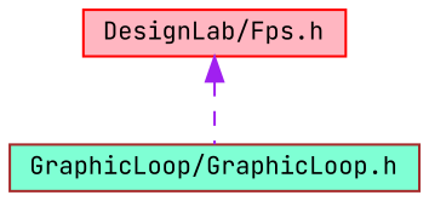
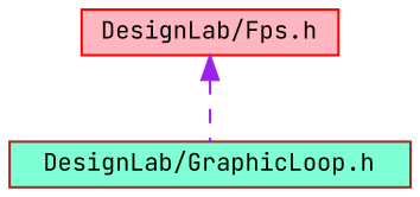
  digraph {
    fontname="JetBrains Mono"
    node [fontname="JetBrains Mono" fontsize=10 shape=box style=filled]
    n1 [color=red fillcolor=lightpink fontcolor=black height=0.2 label="DesignLab/Fps.h" width=0.4]
-   n2 [color=brown fillcolor=aquamarine height=0.2 label="GraphicLoop/GraphicLoop.h" width=0.4]
+   n2 [color=brown fillcolor=aquamarine height=0.2 label="DesignLab/GraphicLoop.h" width=0.4]
    n1 -> n2 [color=purple dir=back fontname="JetBrains Mono" fontsize=10 labelfontname=Helvetica labelfontsize=10 style=dashed]
  }
